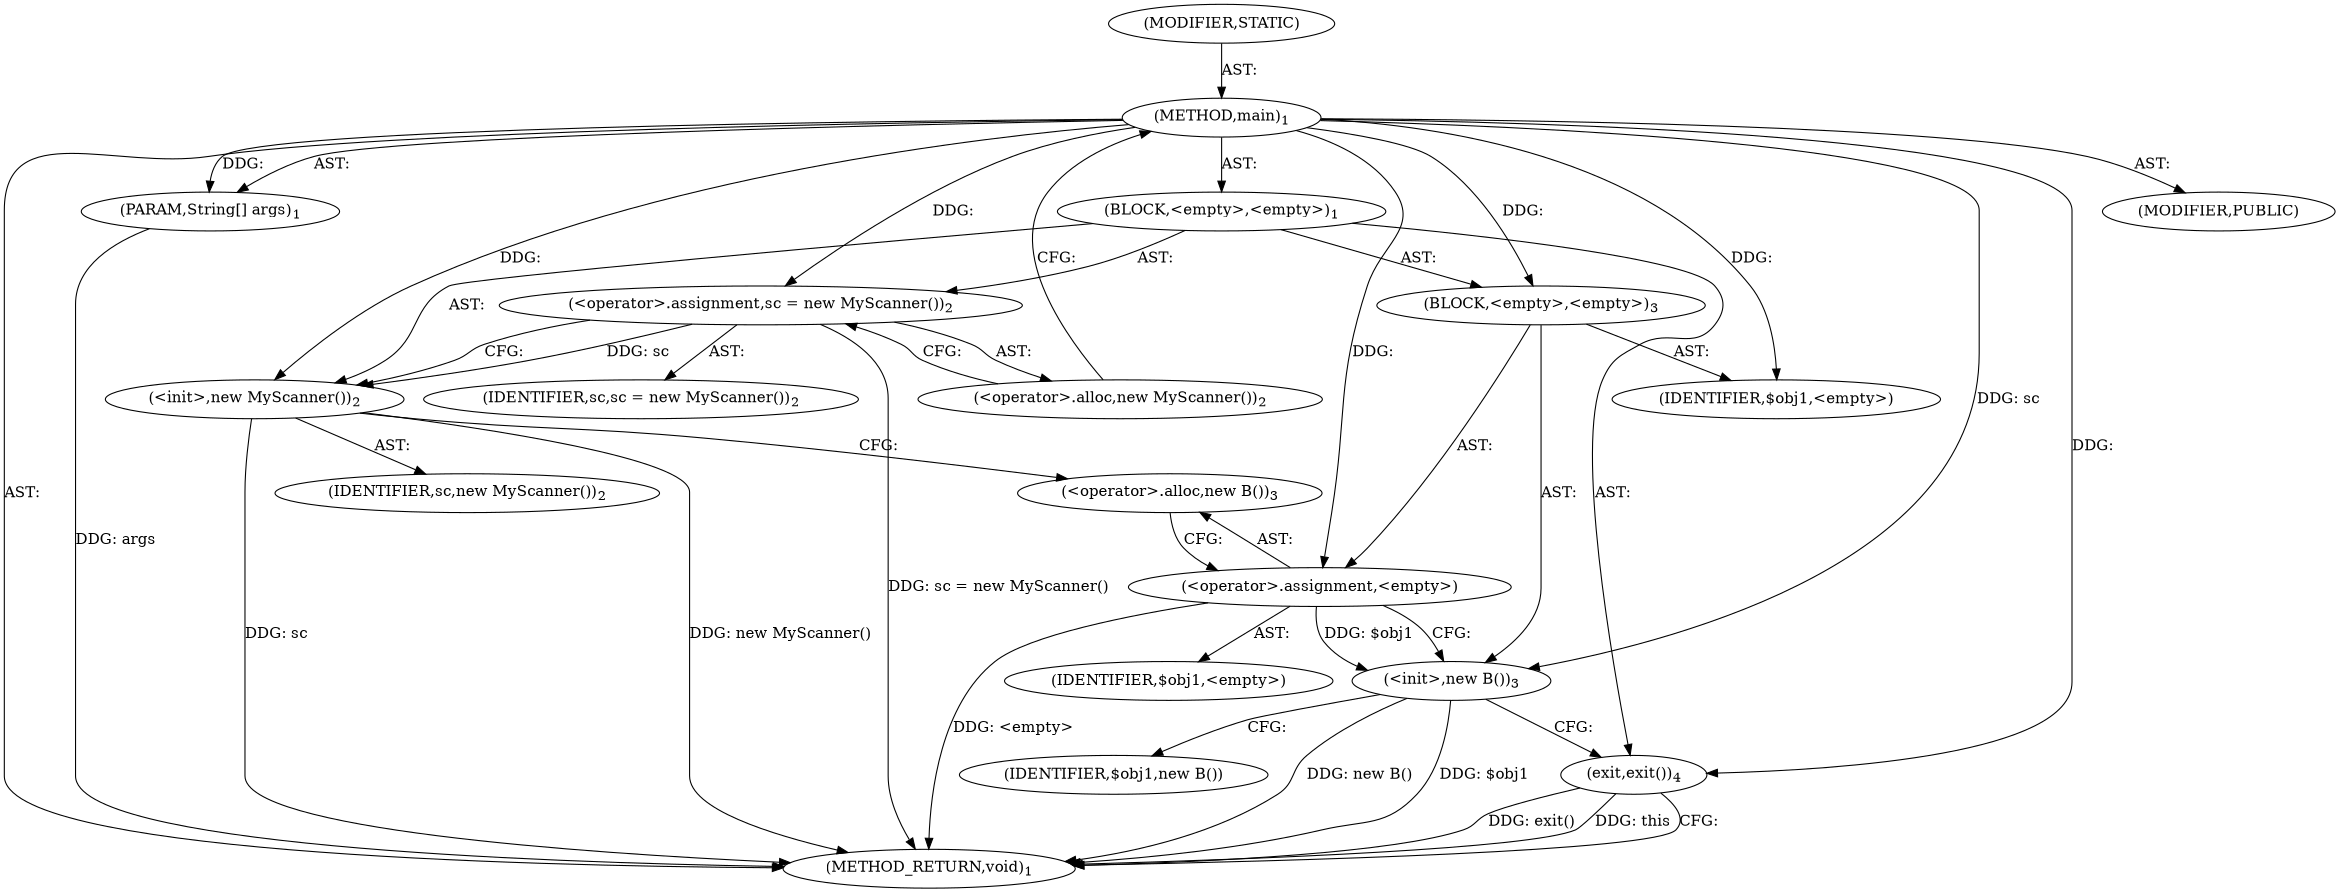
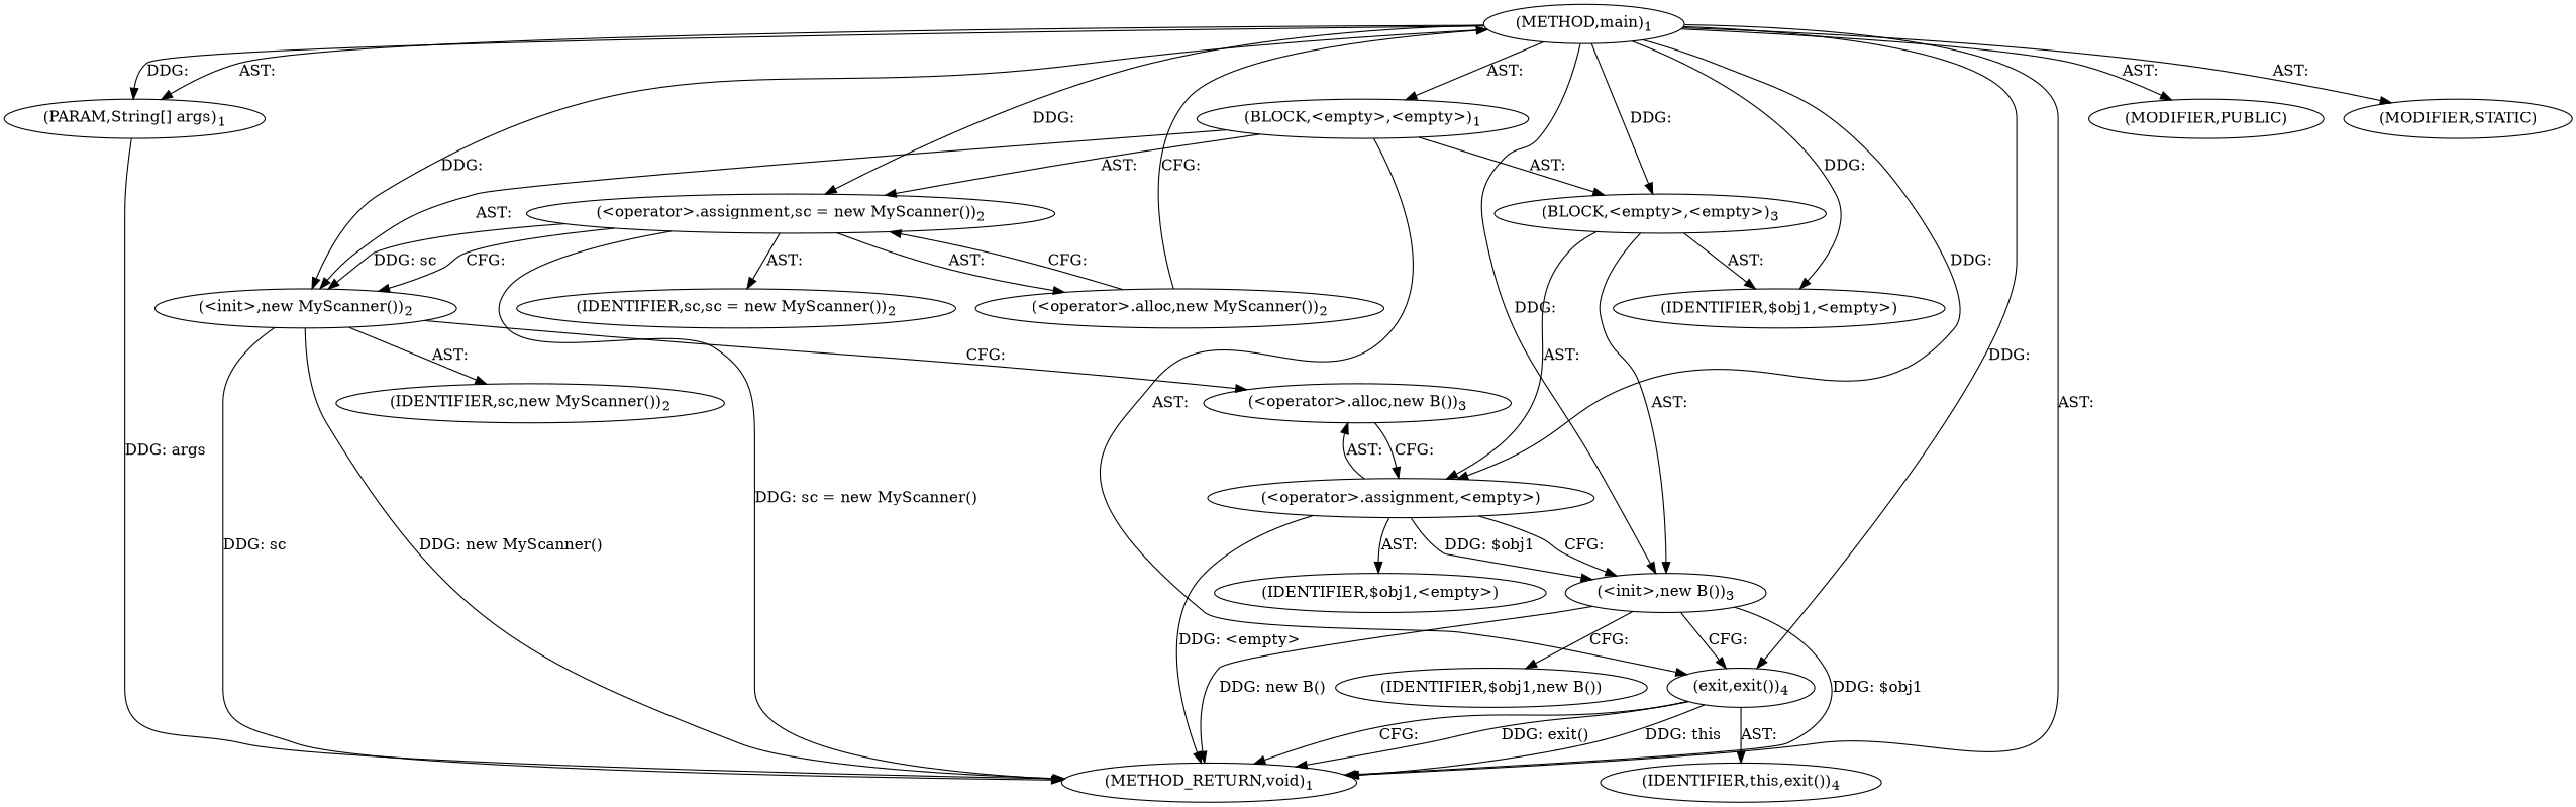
  digraph {
    n1 [label=<(METHOD,main)<SUB>1</SUB>>]
    n2 [label=<(PARAM,String[] args)<SUB>1</SUB>>]
    n3 [label=<(BLOCK,&lt;empty&gt;,&lt;empty&gt;)<SUB>1</SUB>>]
    n4 [label=<(&lt;operator&gt;.assignment,sc = new MyScanner())<SUB>2</SUB>>]
    n5 [label=<(&lt;init&gt;,new MyScanner())<SUB>2</SUB>>]
    n6 [label=<(BLOCK,&lt;empty&gt;,&lt;empty&gt;)<SUB>3</SUB>>]
    n7 [label=<(&lt;operator&gt;.assignment,&lt;empty&gt;)>]
    n8 [label=<(&lt;init&gt;,new B())<SUB>3</SUB>>]
    n9 [label=<(IDENTIFIER,$obj1,&lt;empty&gt;)>]
    n10 [label=<(exit,exit())<SUB>4</SUB>>]
    n11 [label=<(MODIFIER,PUBLIC)>]
    n12 [label=<(MODIFIER,STATIC)>]
    n13 [label=<(METHOD_RETURN,void)<SUB>1</SUB>>]
    n14 [label=<(&lt;operator&gt;.alloc,new MyScanner())<SUB>2</SUB>>]
    n15 [label=<(IDENTIFIER,sc,sc = new MyScanner())<SUB>2</SUB>>]
    n16 [label=<(IDENTIFIER,sc,new MyScanner())<SUB>2</SUB>>]
    n17 [label=<(&lt;operator&gt;.alloc,new B())<SUB>3</SUB>>]
    n18 [label=<(IDENTIFIER,$obj1,&lt;empty&gt;)>]
    n19 [label=<(IDENTIFIER,$obj1,new B())>]
+   n20 [label=<(IDENTIFIER,this,exit())<SUB>4</SUB>>]
    n1 -> n2 [label="AST: "]
    n1 -> n2 [label="DDG: "]
    n1 -> n3 [label="AST: "]
    n1 -> n4 [label="DDG: "]
    n1 -> n5 [label="DDG: "]
    n1 -> n6 [label="DDG: "]
    n1 -> n7 [label="DDG: "]
-   n1 -> n8 [label="DDG: sc"]
+   n1 -> n8 [label="DDG: "]
    n1 -> n9 [label="DDG: "]
    n1 -> n10 [label="DDG: "]
    n1 -> n11 [label="AST: "]
-   n12 -> n1 [label="AST: "]
+   n1 -> n12 [label="AST: "]
    n1 -> n13 [label="AST: "]
    n2 -> n13 [label="DDG: args"]
    n3 -> n4 [label="AST: "]
    n3 -> n5 [label="AST: "]
    n3 -> n6 [label="AST: "]
    n3 -> n10 [label="AST: "]
    n4 -> n5 [label="CFG: "]
    n4 -> n5 [label="DDG: sc"]
    n4 -> n13 [label="DDG: sc = new MyScanner()"]
    n4 -> n14 [label="AST: "]
    n4 -> n15 [label="AST: "]
    n5 -> n13 [label="DDG: sc"]
    n5 -> n13 [label="DDG: new MyScanner()"]
    n5 -> n16 [label="AST: "]
    n5 -> n17 [label="CFG: "]
    n6 -> n7 [label="AST: "]
    n6 -> n8 [label="AST: "]
    n6 -> n9 [label="AST: "]
    n7 -> n8 [label="CFG: "]
    n7 -> n8 [label="DDG: $obj1"]
    n7 -> n13 [label="DDG: &lt;empty&gt;"]
    n7 -> n17 [label="AST: "]
    n7 -> n18 [label="AST: "]
    n8 -> n10 [label="CFG: "]
    n8 -> n13 [label="DDG: $obj1"]
    n8 -> n13 [label="DDG: new B()"]
    n8 -> n19 [label="CFG: "]
    n10 -> n13 [label="CFG: "]
    n10 -> n13 [label="DDG: exit()"]
    n10 -> n13 [label="DDG: this"]
+   n10 -> n20 [label="AST: "]
    n14 -> n1 [label="CFG: "]
    n14 -> n4 [label="CFG: "]
    n17 -> n7 [label="CFG: "]
  }
